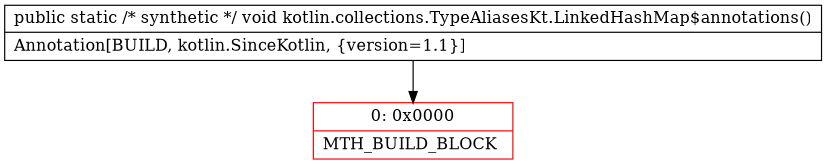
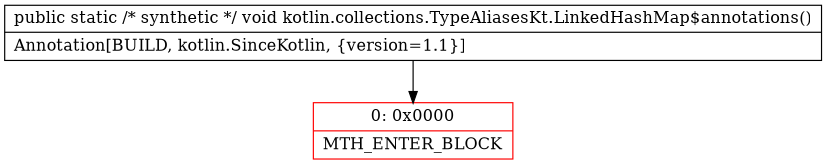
  digraph {
    node [shape=record]
-   n1 [color=red label="{0\:\ 0x0000|MTH_BUILD_BLOCK\l}"]
+   n1 [color=red label="{0\:\ 0x0000|MTH_ENTER_BLOCK\l}"]
    n2 [label="{public static \/* synthetic *\/ void kotlin.collections.TypeAliasesKt.LinkedHashMap$annotations()  | Annotation[BUILD, kotlin.SinceKotlin, \{version=1.1\}]\l}"]
    subgraph cluster_1 {
      label="R(0)"
    }
    n2 -> n1
  }
